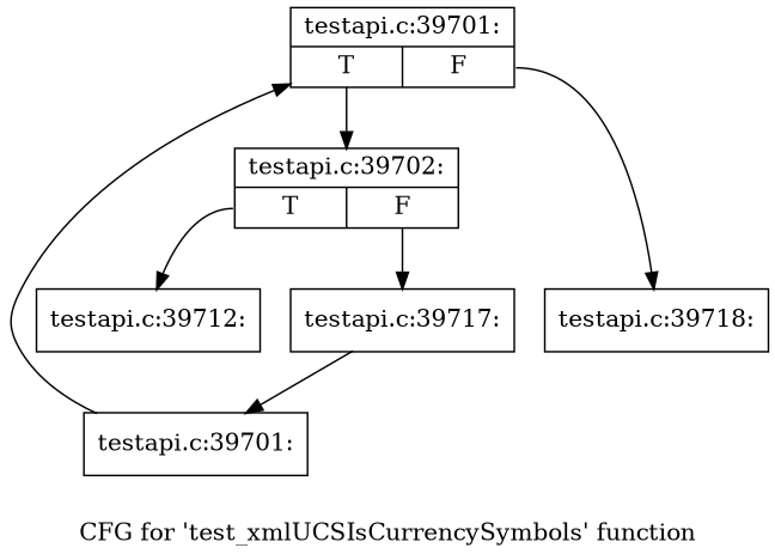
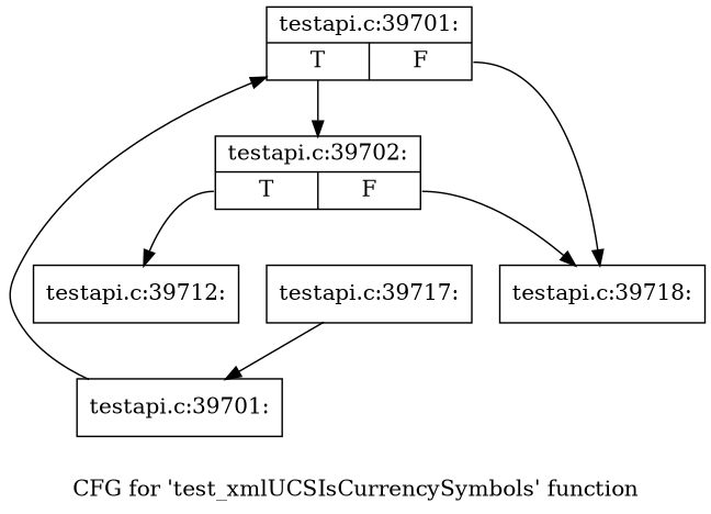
  digraph {
    label="CFG for 'test_xmlUCSIsCurrencySymbols' function"
    node [shape=record]
    n1 [label="{testapi.c:39701:|{<s0>T|<s1>F}}"]
    n2 [label="{testapi.c:39702:|{<s0>T|<s1>F}}"]
    n3 [label="{testapi.c:39718:}"]
    n4 [label="{testapi.c:39712:}"]
    n5 [label="{testapi.c:39717:}"]
    n6 [label="{testapi.c:39701:}"]
    n1 -> n2 [tailport=s0]
    n1 -> n3 [tailport=s1]
    n2 -> n4 [tailport=s0]
-   n2 -> n5 [tailport=s1]
+   n2 -> n3 [tailport=s1]
    n5 -> n6
    n6 -> n1
  }
